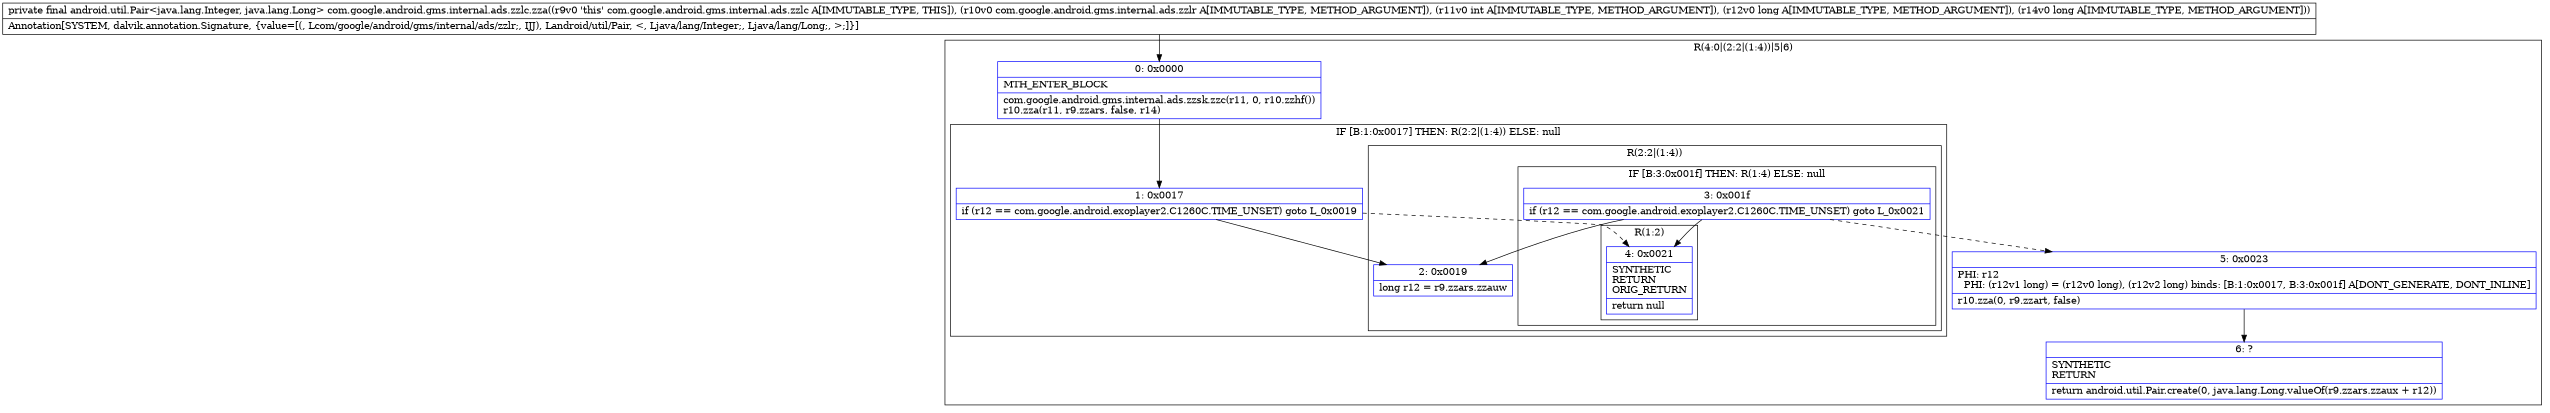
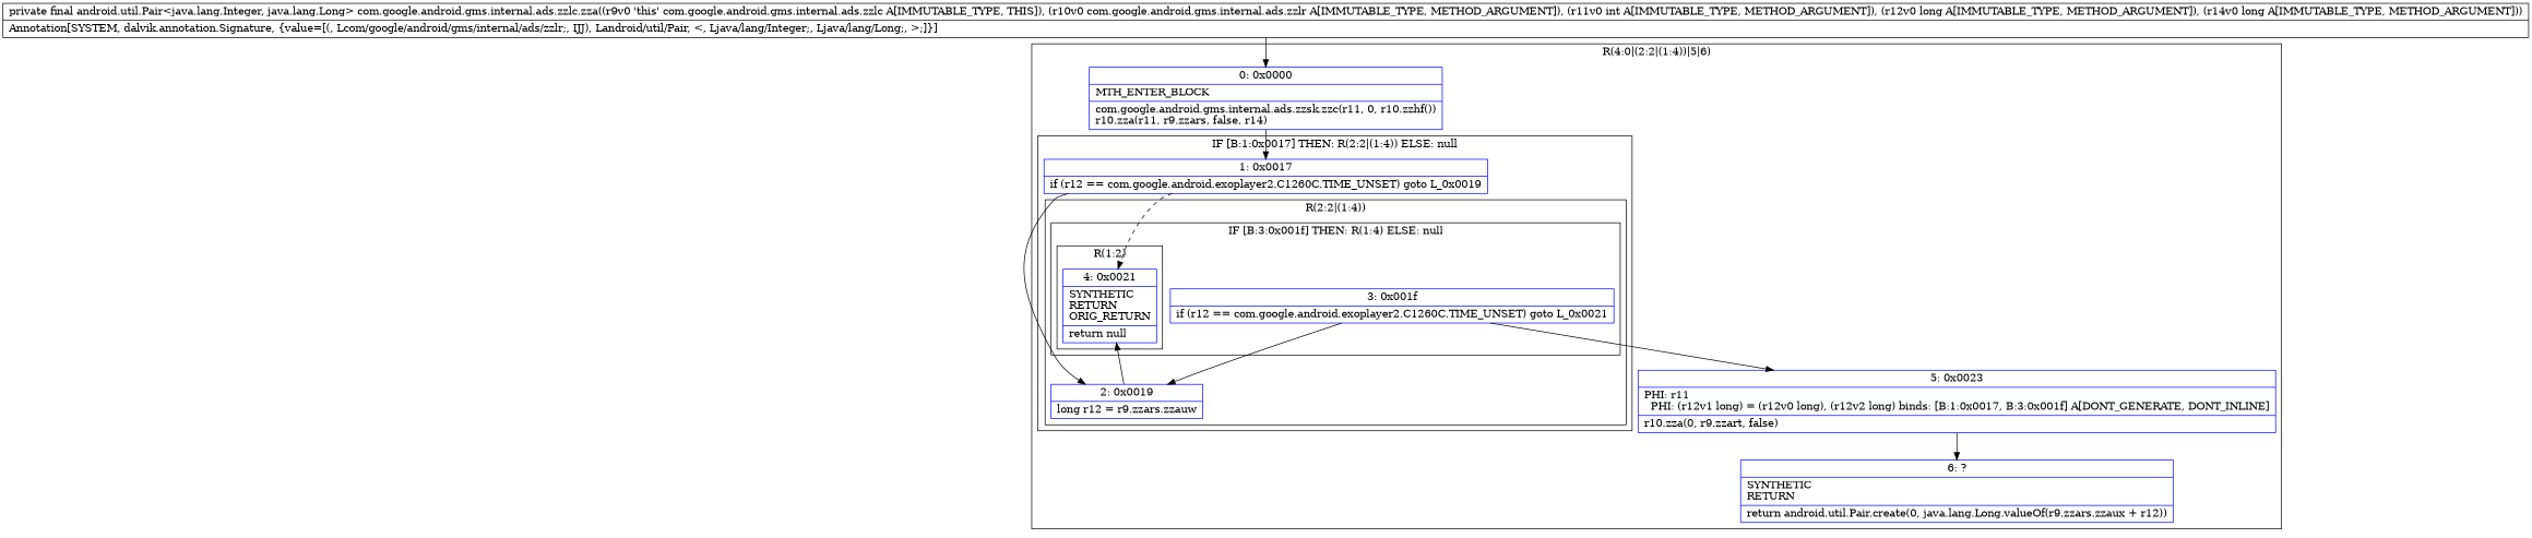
  digraph {
    node [color=blue shape=record]
    n1 [label="{4\:\ 0x0021|SYNTHETIC\lRETURN\lORIG_RETURN\l|return null\l}"]
    n2 [label="{3\:\ 0x001f|if (r12 == com.google.android.exoplayer2.C1260C.TIME_UNSET) goto L_0x0021\l}"]
    n3 [label="{2\:\ 0x0019|long r12 = r9.zzars.zzauw\l}"]
    n4 [label="{1\:\ 0x0017|if (r12 == com.google.android.exoplayer2.C1260C.TIME_UNSET) goto L_0x0019\l}"]
    n5 [label="{0\:\ 0x0000|MTH_ENTER_BLOCK\l|com.google.android.gms.internal.ads.zzsk.zzc(r11, 0, r10.zzhf())\lr10.zza(r11, r9.zzars, false, r14)\l}"]
-   n6 [label="{5\:\ 0x0023|PHI: r12 \l  PHI: (r12v1 long) = (r12v0 long), (r12v2 long) binds: [B:1:0x0017, B:3:0x001f] A[DONT_GENERATE, DONT_INLINE]\l|r10.zza(0, r9.zzart, false)\l}"]
+   n6 [label="{5\:\ 0x0023|PHI: r11 \l  PHI: (r12v1 long) = (r12v0 long), (r12v2 long) binds: [B:1:0x0017, B:3:0x001f] A[DONT_GENERATE, DONT_INLINE]\l|r10.zza(0, r9.zzart, false)\l}"]
    n7 [label="{6\:\ ?|SYNTHETIC\lRETURN\l|return android.util.Pair.create(0, java.lang.Long.valueOf(r9.zzars.zzaux + r12))\l}"]
    n8 [label="{private final android.util.Pair\<java.lang.Integer, java.lang.Long\> com.google.android.gms.internal.ads.zzlc.zza((r9v0 'this' com.google.android.gms.internal.ads.zzlc A[IMMUTABLE_TYPE, THIS]), (r10v0 com.google.android.gms.internal.ads.zzlr A[IMMUTABLE_TYPE, METHOD_ARGUMENT]), (r11v0 int A[IMMUTABLE_TYPE, METHOD_ARGUMENT]), (r12v0 long A[IMMUTABLE_TYPE, METHOD_ARGUMENT]), (r14v0 long A[IMMUTABLE_TYPE, METHOD_ARGUMENT]))  | Annotation[SYSTEM, dalvik.annotation.Signature, \{value=[(, Lcom\/google\/android\/gms\/internal\/ads\/zzlr;, IJJ), Landroid\/util\/Pair, \<, Ljava\/lang\/Integer;, Ljava\/lang\/Long;, \>;]\}]\l}" color=""]
    subgraph cluster_1 {
      label="R(4:0|(2:2|(1:4))|5|6)"
      n5
      n6
      n7
      subgraph cluster_2 {
        label="IF [B:1:0x0017] THEN: R(2:2|(1:4)) ELSE: null"
        n4
        subgraph cluster_3 {
          label="R(2:2|(1:4))"
          n3
          subgraph cluster_4 {
            label="IF [B:3:0x001f] THEN: R(1:4) ELSE: null"
            n2
            subgraph cluster_5 {
              label="R(1:2)"
              n1
            }
          }
        }
      }
    }
-   n2 -> n1
+   n3 -> n1
    n2 -> n3
-   n2 -> n6 [style=dashed]
+   n2 -> n6 [style=solid]
    n4 -> n1 [style=dashed]
    n4 -> n3
    n5 -> n4
    n6 -> n7
    n8 -> n5
  }
